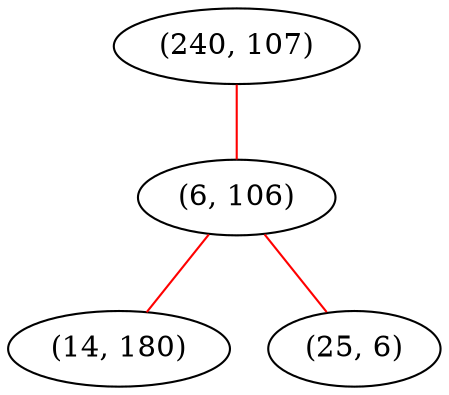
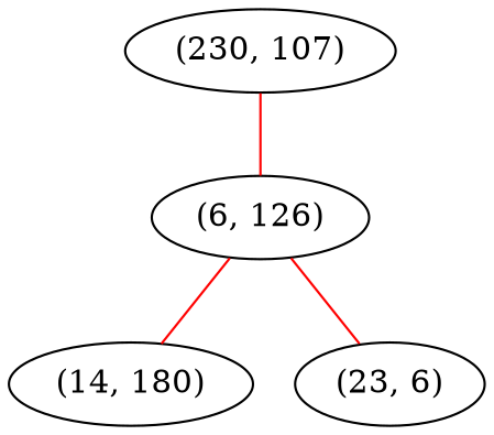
  graph {
    edge [color=red weight=1]
-   "(240, 107)"
-   "(6, 106)"
+   "(240, 107)" [label="(230, 107)"]
+   "(6, 106)" [label="(6, 126)"]
    n3 [label="(14, 180)"]
-   "(23, 6)" [label="(25, 6)"]
+   "(23, 6)"
    "(240, 107)" -- "(6, 106)"
    "(6, 106)" -- n3
    "(6, 106)" -- "(23, 6)"
  }
